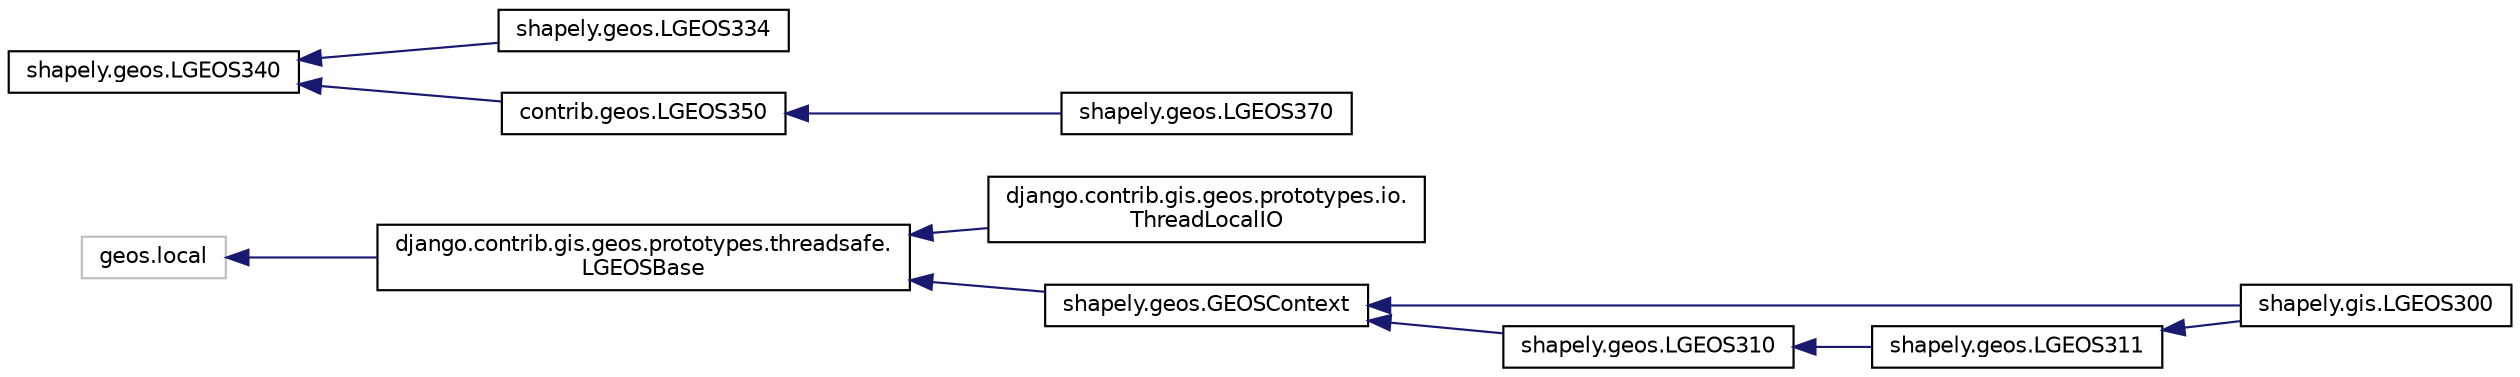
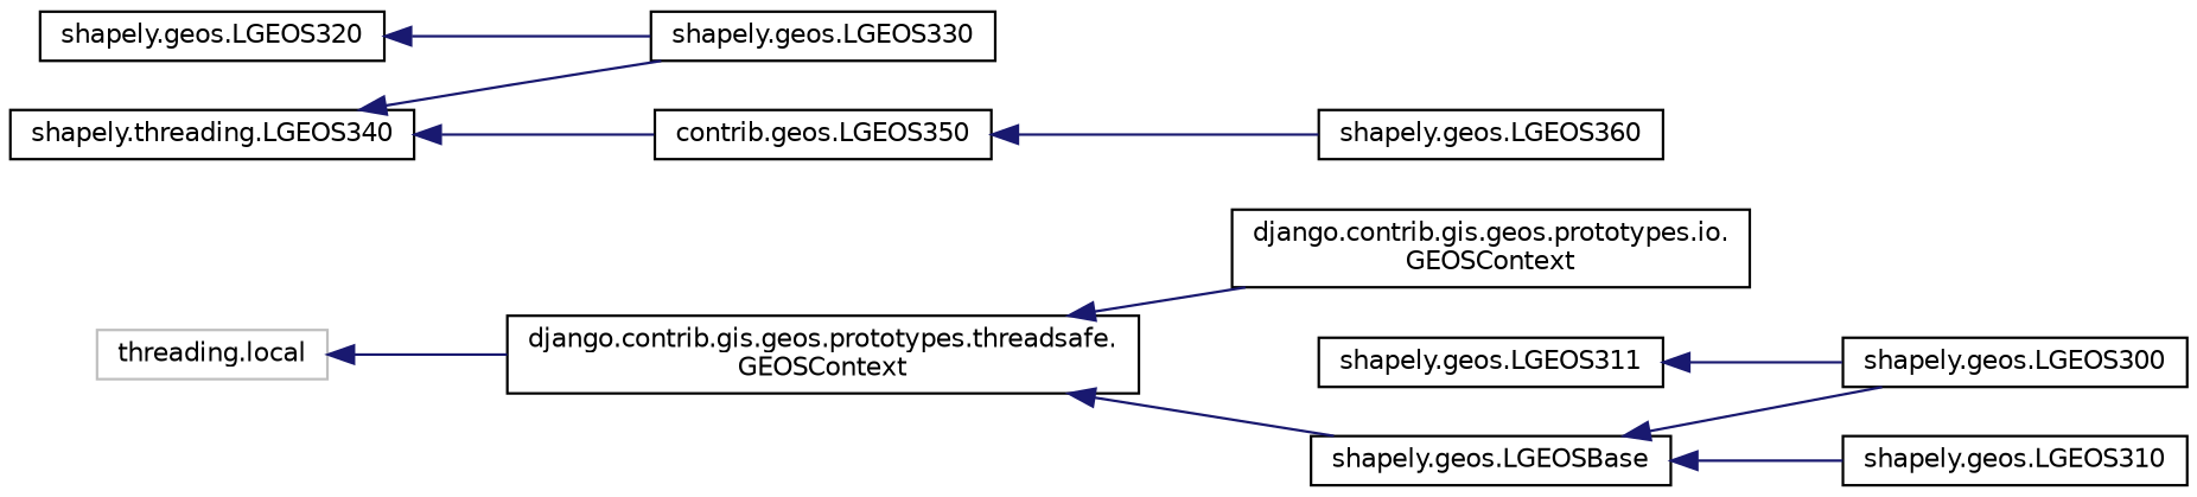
  digraph {
    rankdir=LR
    node [color=black fillcolor=white fontname=Helvetica fontsize=10 shape=record style=filled]
    edge [color=midnightblue dir=back fontname=Helvetica fontsize=10 labelfontname=Helvetica labelfontsize=10 style=solid]
-   n1 [color=grey75 height=0.2 label="geos.local" width=0.4]
-   n2 [height=0.2 label="django.contrib.gis.geos.prototypes.threadsafe.\lLGEOSBase" width=0.4]
-   n3 [height=0.2 label="django.contrib.gis.geos.prototypes.io.\lThreadLocalIO" width=0.4]
-   n4 [height=0.2 label="shapely.geos.GEOSContext" width=0.4]
-   n5 [height=0.2 label="shapely.gis.LGEOS300" width=0.4]
+   n1 [color=grey75 height=0.2 label="threading.local" width=0.4]
+   n2 [height=0.2 label="django.contrib.gis.geos.prototypes.threadsafe.\lGEOSContext" width=0.4]
+   n3 [height=0.2 label="django.contrib.gis.geos.prototypes.io.\lGEOSContext" width=0.4]
+   n4 [height=0.2 label="shapely.geos.LGEOSBase" width=0.4]
+   n5 [height=0.2 label="shapely.geos.LGEOS300" width=0.4]
    n6 [height=0.2 label="shapely.geos.LGEOS310" width=0.4]
    n7 [height=0.2 label="shapely.geos.LGEOS311" width=0.4]
-   n9 [height=0.2 label="shapely.geos.LGEOS334" width=0.4]
-   n10 [height=0.2 label="shapely.geos.LGEOS340" width=0.4]
+   n8 [height=0.2 label="shapely.geos.LGEOS320" width=0.4]
+   n9 [height=0.2 label="shapely.geos.LGEOS330" width=0.4]
+   n10 [height=0.2 label="shapely.threading.LGEOS340" width=0.4]
    n11 [height=0.2 label="contrib.geos.LGEOS350" width=0.4]
-   n12 [height=0.2 label="shapely.geos.LGEOS370" width=0.4]
+   n12 [height=0.2 label="shapely.geos.LGEOS360" width=0.4]
    n1 -> n2
    n2 -> n3
    n2 -> n4
    n4 -> n5
    n4 -> n6
-   n6 -> n7
    n7 -> n5
+   n8 -> n9
    n10 -> n9
    n10 -> n11
    n11 -> n12
  }
